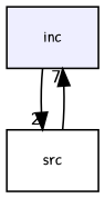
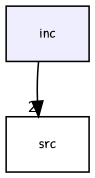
  digraph {
    compound=true
    fontname="Patrick Hand"
    node [fontname="Patrick Hand" fontsize=10 shape=box]
    edge [labeldistance=1.5 labelfontname=Helvetica labelfontsize=10 fontname="Patrick Hand"]
    n1 [fillcolor="#eeeeff" label=inc pencolor=black style=filled]
    n2 [label=src]
    n1 -> n2 [headlabel=2]
-   n2 -> n1 [headlabel=7]
  }
